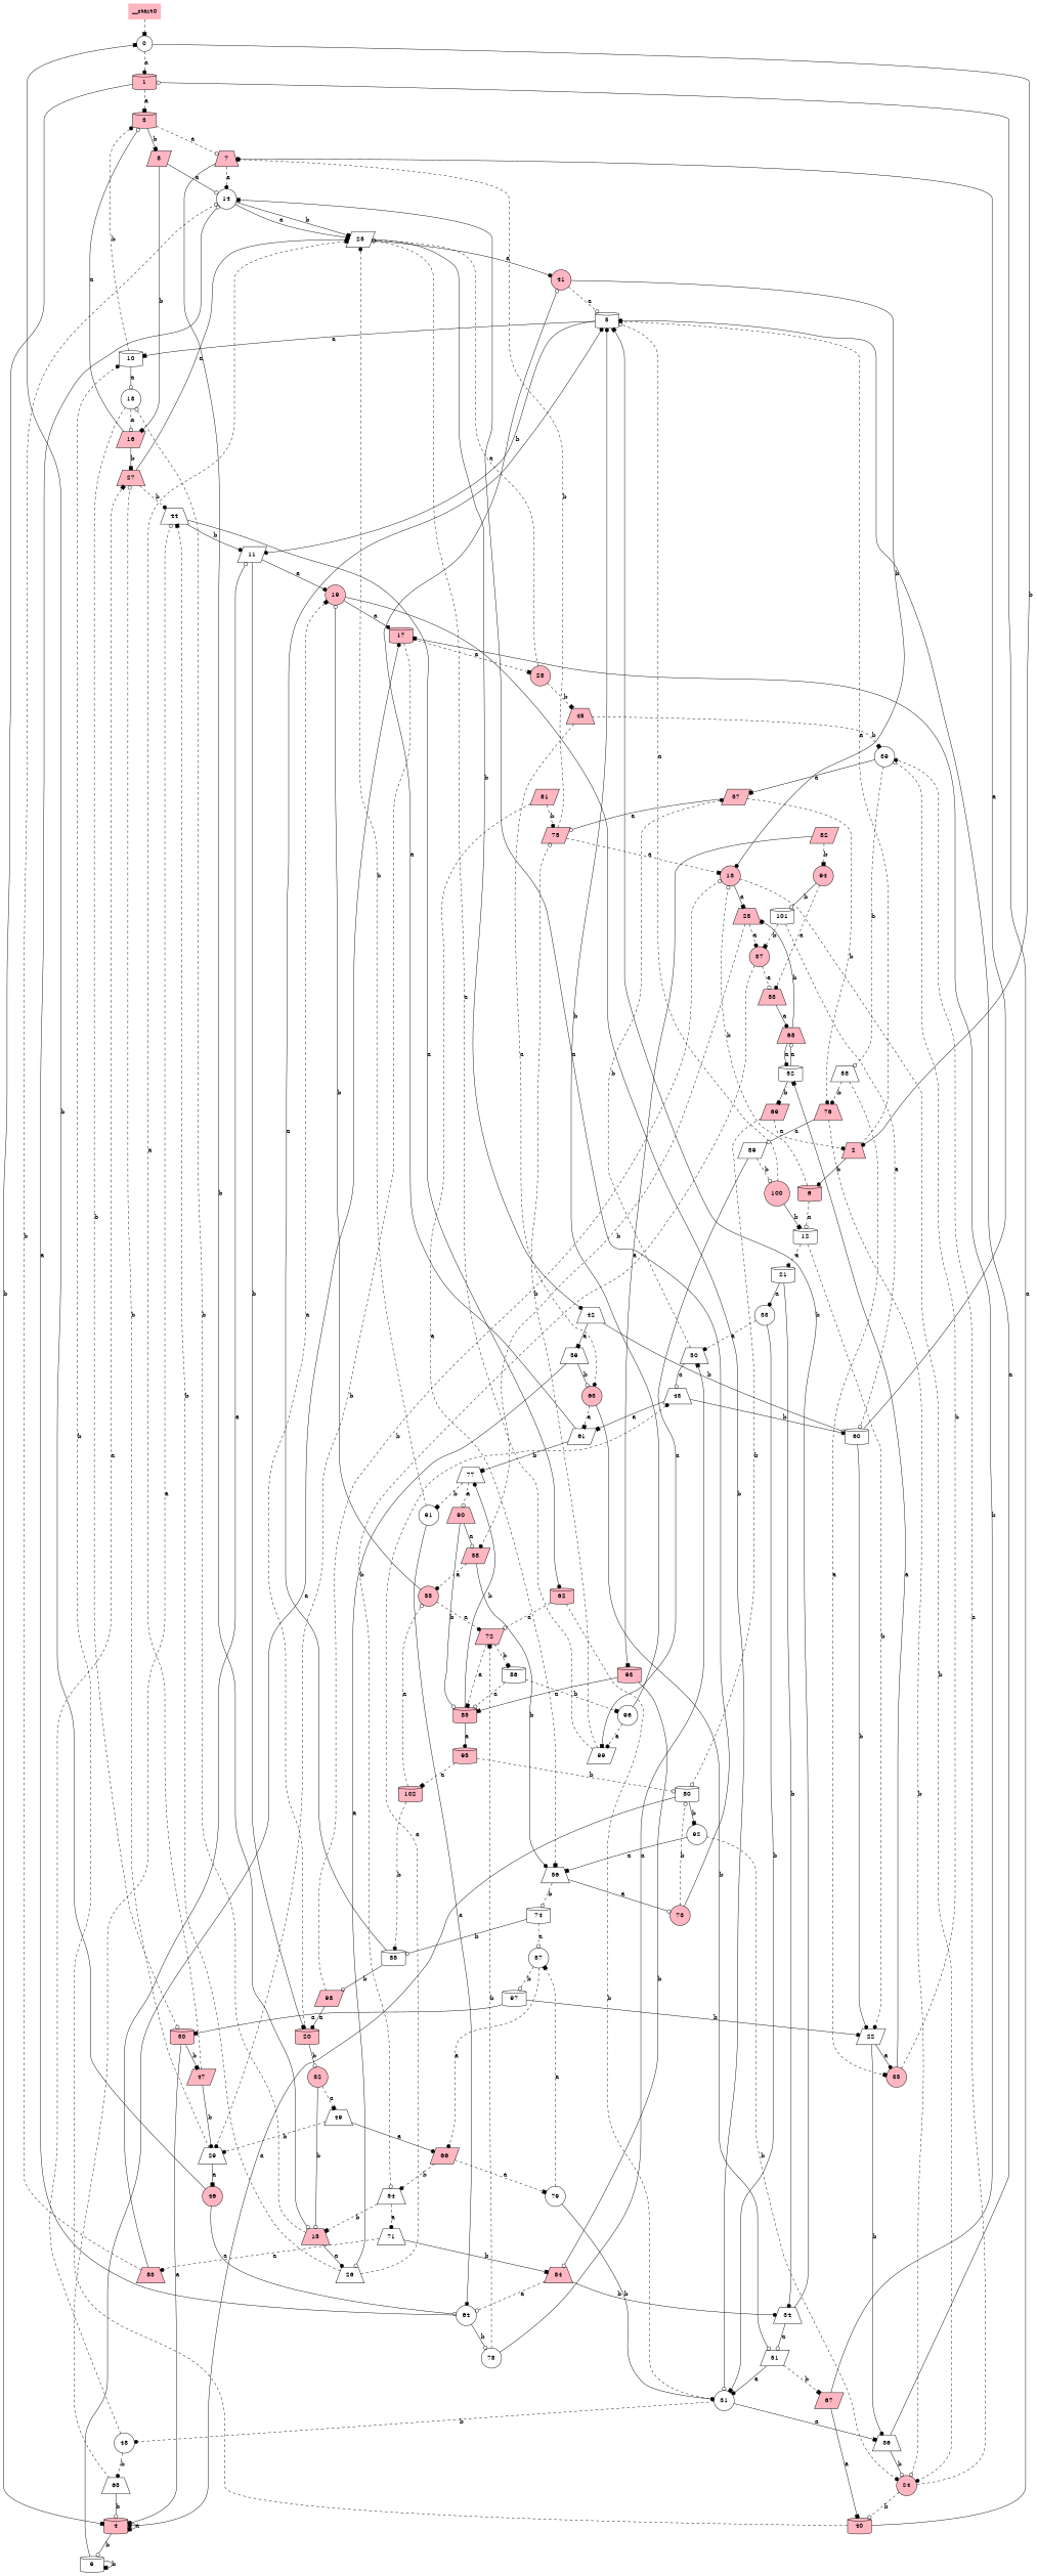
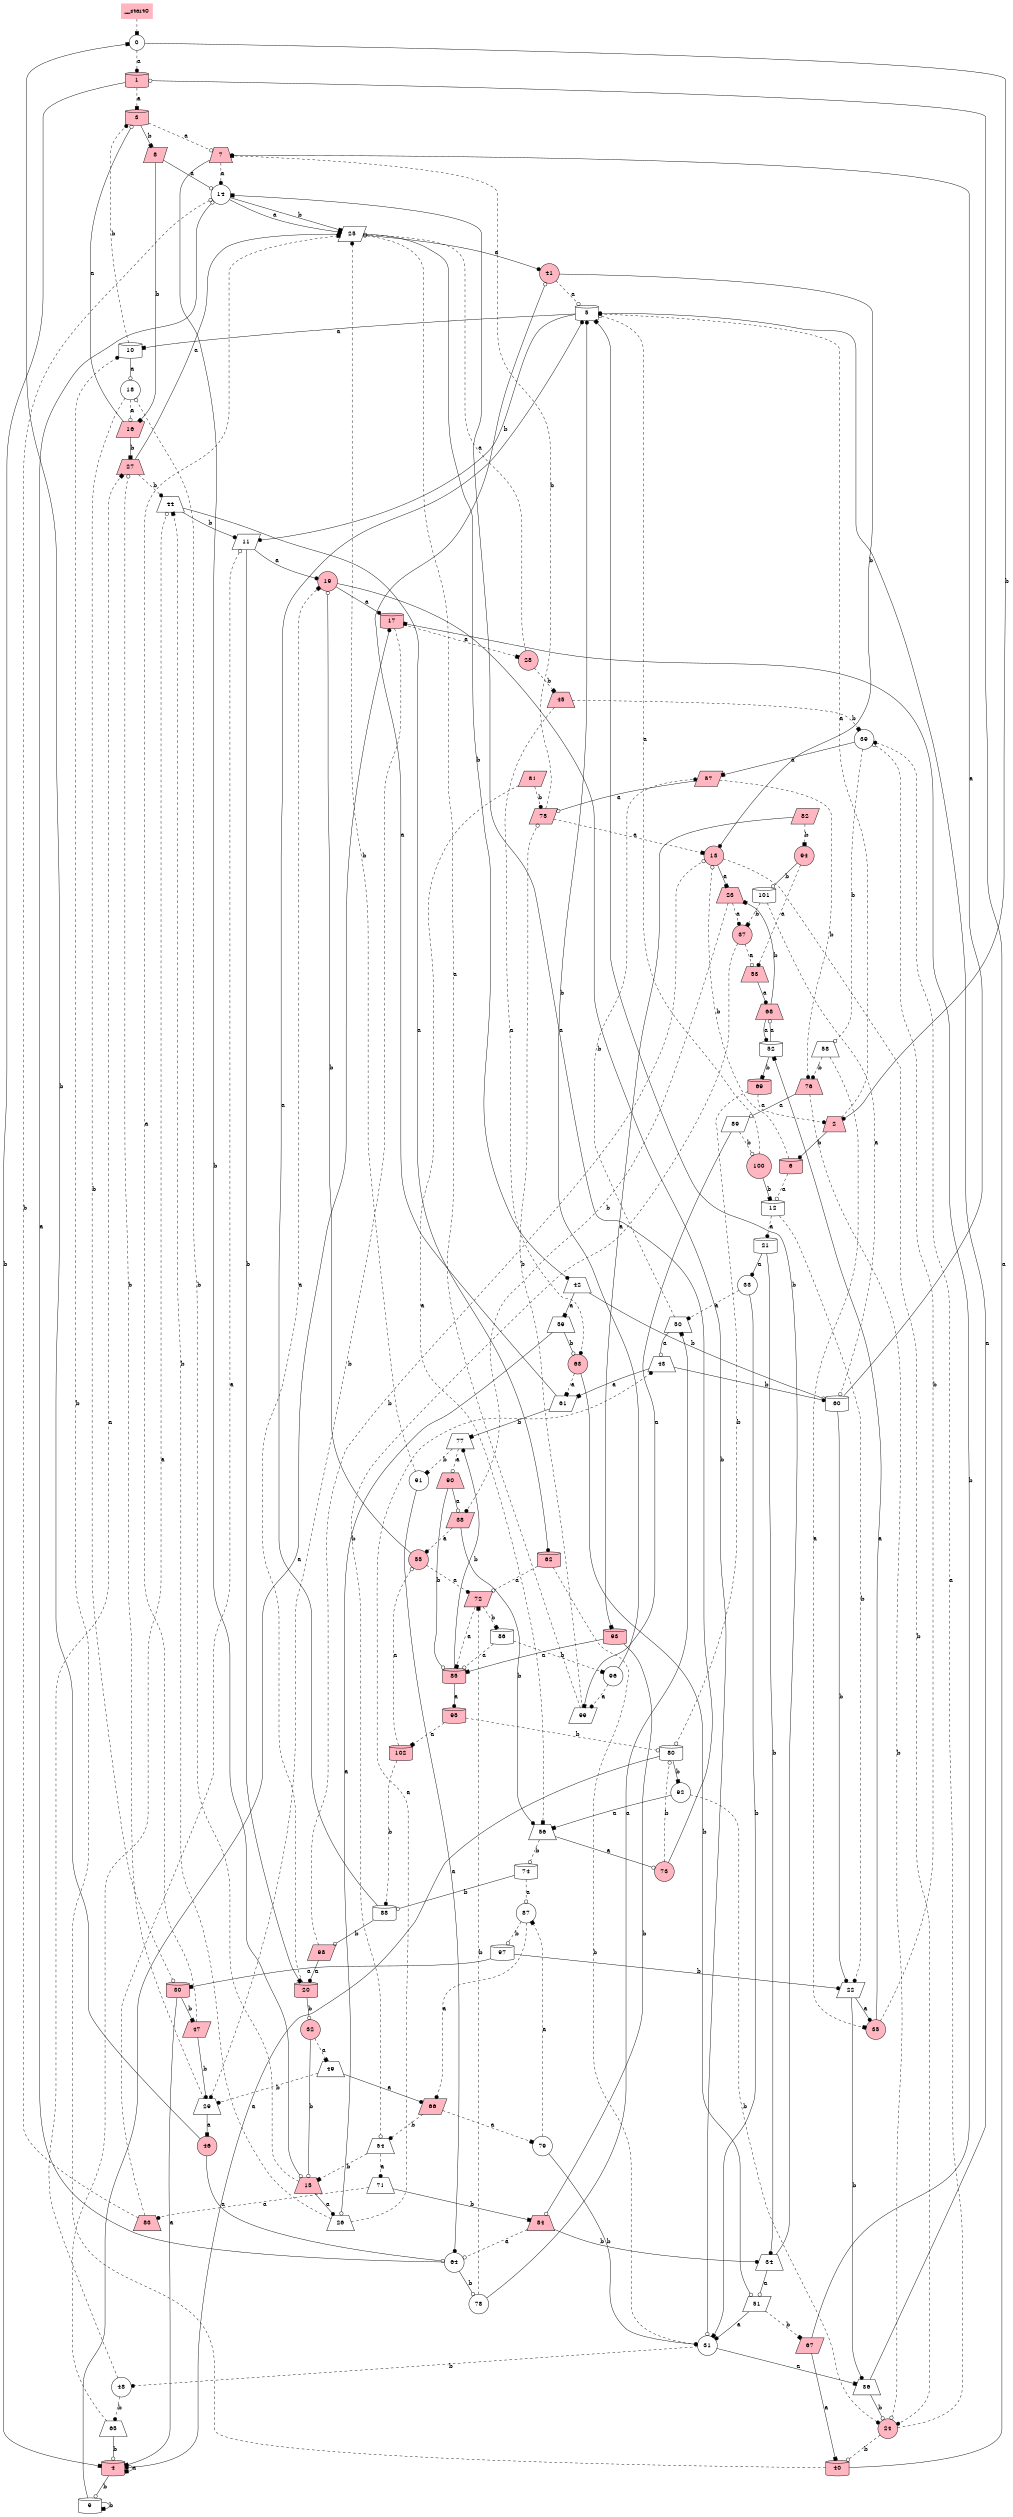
  digraph {
    fontname="DejaVu Serif"
    node [fillcolor=lightpink fontname="DejaVu Serif" shape=circle style=filled]
    edge [arrowhead=dot fontname="DejaVu Serif" style=solid]
    __start0 [shape=none]
    0 [fillcolor=white]
    1 [shape=cylinder]
    2 [shape=trapezium]
    3 [shape=cylinder]
    4 [shape=cylinder]
    5 [fillcolor=white shape=cylinder]
    6 [shape=cylinder]
    7 [shape=trapezium]
    8 [shape=parallelogram]
    9 [fillcolor=white shape=cylinder]
    10 [fillcolor=white shape=cylinder]
    11 [fillcolor=white shape=parallelogram]
    12 [fillcolor=white shape=cylinder]
    13
    14 [fillcolor=white]
    15 [shape=trapezium]
    16 [shape=parallelogram]
    17 [shape=cylinder]
    18 [fillcolor=white]
    19
    20 [shape=cylinder]
    21 [fillcolor=white shape=cylinder]
    22 [fillcolor=white shape=parallelogram]
    23 [shape=trapezium]
    24
    25 [fillcolor=white shape=parallelogram]
    26 [fillcolor=white shape=trapezium]
    27 [shape=trapezium]
    28
    29 [fillcolor=white shape=trapezium]
    30 [shape=cylinder]
    31 [fillcolor=white]
    32
    33 [fillcolor=white]
    34 [fillcolor=white shape=trapezium]
    35
    36 [fillcolor=white shape=trapezium]
    37
    38 [shape=parallelogram]
    39 [fillcolor=white]
    40 [shape=cylinder]
    41
    42 [fillcolor=white shape=trapezium]
    43 [fillcolor=white shape=trapezium]
    44 [fillcolor=white shape=trapezium]
    45 [shape=trapezium]
    46
    47 [shape=parallelogram]
    48 [fillcolor=white]
    49 [fillcolor=white shape=trapezium]
    50 [fillcolor=white shape=trapezium]
    51 [fillcolor=white shape=parallelogram]
    52 [fillcolor=white shape=cylinder]
    53 [shape=trapezium]
    54 [fillcolor=white shape=trapezium]
    55
    56 [fillcolor=white shape=trapezium]
    57 [shape=parallelogram]
    58 [fillcolor=white shape=trapezium]
    59 [fillcolor=white shape=trapezium]
    60 [fillcolor=white shape=cylinder]
    61 [fillcolor=white shape=parallelogram]
    62 [shape=cylinder]
    63
    64 [fillcolor=white]
    65 [fillcolor=white shape=trapezium]
    66 [shape=parallelogram]
    67 [shape=parallelogram]
    68 [shape=trapezium]
-   69 [shape=parallelogram]
+   69 [shape=cylinder]
    71 [fillcolor=white shape=trapezium]
    72 [shape=parallelogram]
    73
    74 [fillcolor=white shape=cylinder]
    75 [shape=parallelogram]
    76 [shape=trapezium]
    77 [fillcolor=white shape=trapezium]
    78 [fillcolor=white]
    79 [fillcolor=white]
    80 [fillcolor=white shape=cylinder]
    83 [shape=trapezium]
    84 [shape=trapezium]
    85 [shape=cylinder]
    86 [fillcolor=white shape=cylinder]
    87 [fillcolor=white]
    88 [fillcolor=white shape=cylinder]
    89 [fillcolor=white shape=parallelogram]
    90 [shape=trapezium]
    91 [fillcolor=white]
    92 [fillcolor=white]
    81 [shape=parallelogram]
    82 [shape=parallelogram]
    93 [shape=cylinder]
    94
    95 [shape=cylinder]
    96 [fillcolor=white]
    97 [fillcolor=white shape=cylinder]
    98 [shape=parallelogram]
    99 [fillcolor=white shape=parallelogram]
    100
    101 [fillcolor=white shape=cylinder]
    102 [shape=cylinder]
    __start0 -> 0 [arrowhead=box style=dashed]
    0 -> 1 [label=a style=dashed]
    0 -> 2 [label=b]
    1 -> 3 [arrowhead=box label=a style=dashed]
    1 -> 4 [arrowhead=box label=b]
    2 -> 5 [label=a style=dashed]
    2 -> 6 [label=b]
    3 -> 7 [arrowhead=odot label=a style=dashed]
    3 -> 8 [arrowhead=box label=b]
    4 -> 4 [arrowhead=box label=a]
    4 -> 9 [arrowhead=odot label=b]
    5 -> 10 [arrowhead=box label=a]
    5 -> 11 [label=b]
    6 -> 12 [arrowhead=odot label=a style=dashed]
    6 -> 13 [arrowhead=odot label=b style=dashed]
    7 -> 14 [label=a style=dashed]
    7 -> 15 [arrowhead=odot label=b]
    8 -> 14 [arrowhead=odot label=a]
    8 -> 16 [arrowhead=box label=b]
    9 -> 9 [arrowhead=box label=b]
    9 -> 17 [label=a]
    10 -> 3 [label=b style=dashed]
    10 -> 18 [arrowhead=odot label=a]
    11 -> 19 [label=a]
    11 -> 20 [arrowhead=box label=b]
    12 -> 21 [label=a style=dashed]
    12 -> 22 [label=b style=dashed]
    13 -> 23 [arrowhead=box label=a]
    13 -> 24 [label=b style=dashed]
    14 -> 25 [arrowhead=box label=a]
    14 -> 25 [arrowhead=box label=b]
    15 -> 18 [arrowhead=odot label=b style=dashed]
    15 -> 26 [label=a]
    16 -> 3 [arrowhead=odot label=a]
    16 -> 27 [arrowhead=box label=b]
    17 -> 28 [arrowhead=box label=a style=dashed]
    17 -> 29 [label=b style=dashed]
    18 -> 16 [arrowhead=odot label=a style=dashed]
    18 -> 30 [arrowhead=odot label=b style=dashed]
    19 -> 17 [label=a]
    19 -> 31 [arrowhead=odot label=b]
    20 -> 19 [arrowhead=box label=a style=dashed]
    20 -> 32 [arrowhead=odot label=b]
    21 -> 33 [label=a]
    21 -> 34 [label=b]
    22 -> 35 [label=a]
    22 -> 36 [label=b]
    23 -> 37 [label=a style=dashed]
    23 -> 38 [label=b style=dashed]
    24 -> 39 [label=a style=dashed]
    24 -> 40 [arrowhead=odot label=b style=dashed]
    25 -> 41 [label=a]
    25 -> 42 [label=b]
    26 -> 43 [label=a style=dashed]
    26 -> 44 [arrowhead=box label=b style=dashed]
    27 -> 25 [label=a]
    27 -> 44 [label=b style=dashed]
    28 -> 25 [arrowhead=odot label=a style=dashed]
    28 -> 45 [arrowhead=box label=b style=dashed]
    29 -> 27 [arrowhead=odot label=b style=dashed]
    29 -> 46 [arrowhead=box label=a]
    30 -> 4 [arrowhead=box label=a]
    30 -> 47 [arrowhead=box label=b]
    31 -> 36 [arrowhead=box label=a]
    31 -> 48 [label=b style=dashed]
    32 -> 15 [arrowhead=odot label=b]
    32 -> 49 [arrowhead=box label=a style=dashed]
    33 -> 31 [arrowhead=box label=b]
    33 -> 50 [label=a style=dashed]
    34 -> 5 [arrowhead=box label=b]
    34 -> 51 [arrowhead=odot label=a]
    35 -> 39 [arrowhead=odot label=b style=dashed]
    35 -> 52 [arrowhead=box label=a]
    36 -> 5 [label=a]
    36 -> 24 [arrowhead=odot label=b]
    37 -> 53 [arrowhead=odot label=a style=dashed]
    37 -> 54 [arrowhead=odot label=b style=dashed]
    38 -> 55 [label=a style=dashed]
    38 -> 56 [label=b]
    39 -> 57 [arrowhead=box label=a]
    39 -> 58 [arrowhead=odot label=b style=dashed]
    40 -> 1 [arrowhead=odot label=a]
    40 -> 10 [label=b style=dashed]
    41 -> 5 [arrowhead=odot label=a style=dashed]
    41 -> 13 [label=b]
    42 -> 59 [arrowhead=box label=a]
    42 -> 60 [arrowhead=odot label=b]
    43 -> 60 [label=b]
    43 -> 61 [arrowhead=box label=a]
    44 -> 11 [label=b]
    44 -> 62 [label=a]
    45 -> 39 [arrowhead=box label=b style=dashed]
    45 -> 63 [label=a style=dashed]
    46 -> 0 [arrowhead=box label=b]
    46 -> 64 [arrowhead=odot label=a]
    47 -> 25 [arrowhead=box label=a style=dashed]
    47 -> 29 [label=b]
    48 -> 27 [arrowhead=box label=a style=dashed]
    48 -> 65 [label=b style=dashed]
    49 -> 29 [label=b style=dashed]
    49 -> 66 [label=a]
    50 -> 43 [arrowhead=odot label=a]
    50 -> 57 [label=b style=dashed]
    51 -> 31 [label=a]
    51 -> 67 [arrowhead=box label=b style=dashed]
    52 -> 68 [arrowhead=odot label=a]
    52 -> 69 [arrowhead=box label=b]
    53 -> 68 [label=a]
    54 -> 15 [arrowhead=box label=b style=dashed]
    54 -> 71 [label=a style=dashed]
    55 -> 19 [arrowhead=odot label=b]
    55 -> 72 [label=a style=dashed]
    56 -> 73 [arrowhead=odot label=a]
    56 -> 74 [arrowhead=odot label=b style=dashed]
    57 -> 75 [arrowhead=odot label=a]
    57 -> 76 [label=b style=dashed]
    58 -> 35 [arrowhead=box label=a style=dashed]
    58 -> 76 [label=b style=dashed]
    59 -> 26 [arrowhead=odot label=a]
    59 -> 63 [arrowhead=odot label=b]
    60 -> 7 [label=a]
    60 -> 22 [label=b]
    61 -> 41 [arrowhead=odot label=a]
    61 -> 77 [arrowhead=box label=b]
    62 -> 31 [arrowhead=odot label=b style=dashed]
    62 -> 72 [arrowhead=odot label=a style=dashed]
    63 -> 51 [arrowhead=odot label=b]
    63 -> 61 [arrowhead=box label=a style=dashed]
    64 -> 14 [arrowhead=odot label=a]
    64 -> 78 [arrowhead=odot label=b]
    65 -> 4 [arrowhead=odot label=b]
    65 -> 44 [arrowhead=odot label=a style=dashed]
    66 -> 54 [label=b style=dashed]
    66 -> 79 [arrowhead=box label=a style=dashed]
    67 -> 17 [arrowhead=box label=b]
    67 -> 40 [arrowhead=box label=a]
    68 -> 23 [arrowhead=box label=b]
    68 -> 52 [label=a]
    69 -> 2 [label=a style=dashed]
    69 -> 80 [arrowhead=odot label=b style=dashed]
    71 -> 83 [label=a style=dashed]
    71 -> 84 [arrowhead=box label=b]
    72 -> 85 [arrowhead=box label=a style=dashed]
    72 -> 86 [arrowhead=box label=b style=dashed]
    73 -> 14 [arrowhead=box label=a]
    73 -> 80 [arrowhead=odot label=b style=dashed]
    74 -> 87 [arrowhead=odot label=a style=dashed]
    74 -> 88 [arrowhead=odot label=b]
    75 -> 7 [arrowhead=box label=b style=dashed]
    75 -> 13 [arrowhead=box label=a style=dashed]
    76 -> 24 [arrowhead=odot label=b style=dashed]
    76 -> 89 [arrowhead=odot label=a]
    77 -> 90 [arrowhead=odot label=a style=dashed]
    77 -> 91 [arrowhead=box label=b style=dashed]
    78 -> 50 [arrowhead=box label=a]
    78 -> 72 [arrowhead=box label=b style=dashed]
    79 -> 31 [label=b]
    79 -> 87 [arrowhead=box label=a style=dashed]
    80 -> 4 [label=a]
    80 -> 92 [arrowhead=box label=b]
-   83 -> 11 [arrowhead=odot label=a]
+   83 -> 11 [arrowhead=odot label=a style=dashed]
    83 -> 14 [arrowhead=odot label=b style=dashed]
    84 -> 34 [label=b]
    84 -> 64 [arrowhead=odot label=a style=dashed]
    85 -> 77 [label=b]
    85 -> 95 [label=a]
    86 -> 85 [arrowhead=odot label=a style=dashed]
    86 -> 96 [arrowhead=box label=b style=dashed]
    87 -> 66 [label=a style=dashed]
    87 -> 97 [arrowhead=odot label=b style=dashed]
    88 -> 5 [label=a]
    88 -> 98 [arrowhead=odot label=b]
    89 -> 99 [arrowhead=box label=a]
    89 -> 100 [arrowhead=odot label=b style=dashed]
    90 -> 38 [arrowhead=odot label=a]
    90 -> 85 [arrowhead=odot label=b]
    91 -> 25 [label=b style=dashed]
    91 -> 64 [label=a]
    92 -> 24 [label=b style=dashed]
    92 -> 56 [arrowhead=box label=a]
    81 -> 56 [arrowhead=box label=a style=dashed]
    81 -> 75 [label=b style=dashed]
    82 -> 93 [arrowhead=box label=a]
    82 -> 94 [arrowhead=box label=b style=dashed]
    93 -> 84 [arrowhead=odot label=b]
    93 -> 85 [arrowhead=box label=a]
    94 -> 53 [label=a style=dashed]
    94 -> 101 [arrowhead=odot label=b]
    95 -> 80 [arrowhead=odot label=b style=dashed]
    95 -> 102 [arrowhead=box label=a style=dashed]
    96 -> 5 [label=b]
    96 -> 99 [label=a style=dashed]
    97 -> 22 [label=b]
    97 -> 30 [arrowhead=box label=a]
    98 -> 13 [arrowhead=odot label=b style=dashed]
    98 -> 20 [label=a]
    99 -> 25 [arrowhead=odot label=a style=dashed]
    99 -> 75 [arrowhead=odot label=b style=dashed]
    100 -> 5 [arrowhead=odot label=a style=dashed]
    100 -> 12 [arrowhead=box label=b]
    101 -> 37 [arrowhead=box label=b style=dashed]
    101 -> 60 [arrowhead=odot label=a style=dashed]
    102 -> 55 [arrowhead=odot label=a style=dashed]
    102 -> 88 [label=b style=dashed]
  }
